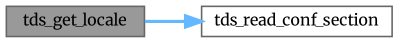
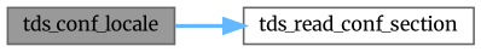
  digraph {
    rankdir=LR
    fontname=Merriweather
    node [fontname=Merriweather fontsize=10 shape=box style=filled]
-   n1 [color=gray40 fillcolor=grey60 fontcolor=black height=0.2 label=tds_get_locale width=0.4]
+   n1 [color=gray40 fillcolor=grey60 fontcolor=black height=0.2 label=tds_conf_locale width=0.4]
    n2 [color=grey40 fillcolor=white height=0.2 label=tds_read_conf_section width=0.4]
    n1 -> n2 [color=steelblue1 fontname=Merriweather fontsize=10 labelfontname=Helvetica labelfontsize=10 style=bold]
  }
